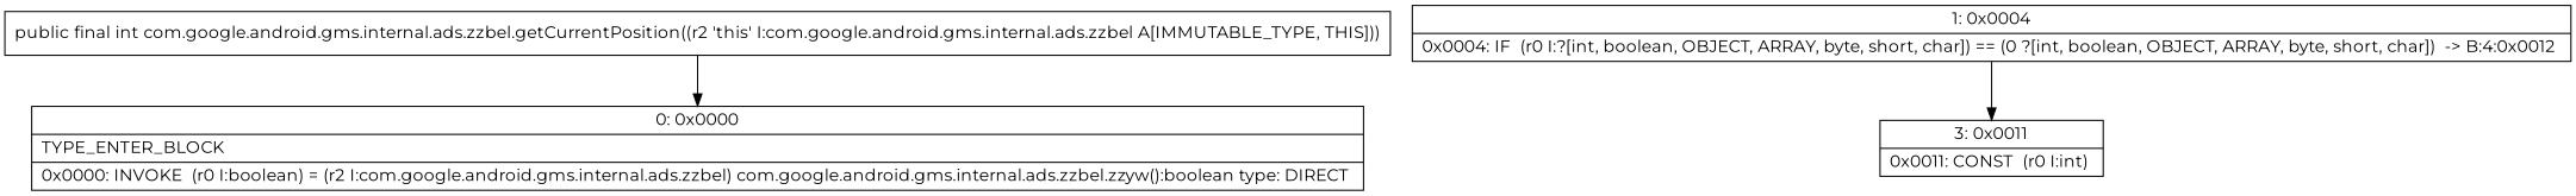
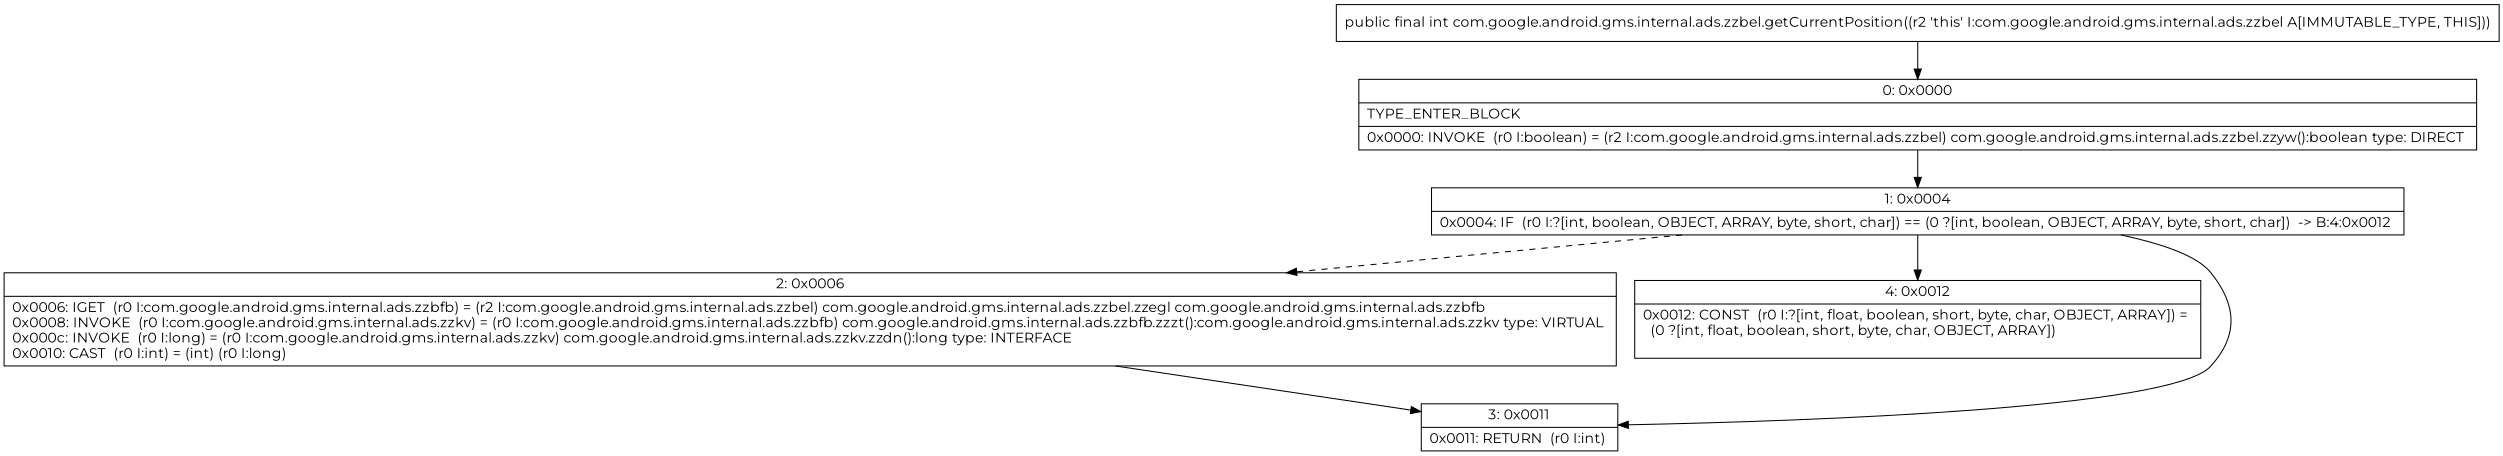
  digraph {
    fontname=Montserrat
    node [fontname=Montserrat shape=record]
    edge [fontname=Montserrat]
    n1 [label="{0\:\ 0x0000|TYPE_ENTER_BLOCK\l|0x0000: INVOKE  (r0 I:boolean) = (r2 I:com.google.android.gms.internal.ads.zzbel) com.google.android.gms.internal.ads.zzbel.zzyw():boolean type: DIRECT \l}"]
    n2 [label="{1\:\ 0x0004|0x0004: IF  (r0 I:?[int, boolean, OBJECT, ARRAY, byte, short, char]) == (0 ?[int, boolean, OBJECT, ARRAY, byte, short, char])  \-\> B:4:0x0012 \l}"]
-   n5 [label="{3\:\ 0x0011|0x0011: CONST  (r0 I:int) \l}"]
+   n3 [label="{2\:\ 0x0006|0x0006: IGET  (r0 I:com.google.android.gms.internal.ads.zzbfb) = (r2 I:com.google.android.gms.internal.ads.zzbel) com.google.android.gms.internal.ads.zzbel.zzegl com.google.android.gms.internal.ads.zzbfb \l0x0008: INVOKE  (r0 I:com.google.android.gms.internal.ads.zzkv) = (r0 I:com.google.android.gms.internal.ads.zzbfb) com.google.android.gms.internal.ads.zzbfb.zzzt():com.google.android.gms.internal.ads.zzkv type: VIRTUAL \l0x000c: INVOKE  (r0 I:long) = (r0 I:com.google.android.gms.internal.ads.zzkv) com.google.android.gms.internal.ads.zzkv.zzdn():long type: INTERFACE \l0x0010: CAST  (r0 I:int) = (int) (r0 I:long) \l}"]
+   n4 [label="{4\:\ 0x0012|0x0012: CONST  (r0 I:?[int, float, boolean, short, byte, char, OBJECT, ARRAY]) = \l  (0 ?[int, float, boolean, short, byte, char, OBJECT, ARRAY])\l \l}"]
+   n5 [label="{3\:\ 0x0011|0x0011: RETURN  (r0 I:int) \l}"]
    n6 [label="{public final int com.google.android.gms.internal.ads.zzbel.getCurrentPosition((r2 'this' I:com.google.android.gms.internal.ads.zzbel A[IMMUTABLE_TYPE, THIS])) }"]
+   n1 -> n2
+   n2 -> n3 [style=dashed]
+   n2 -> n4
    n2 -> n5
+   n3 -> n5
    n6 -> n1
  }
